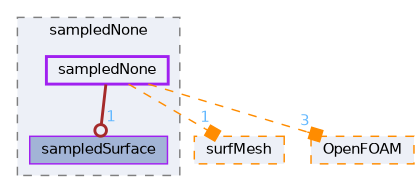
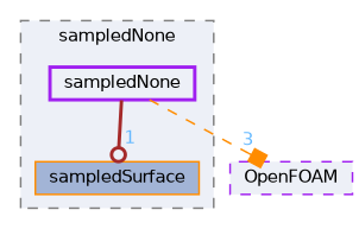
  digraph {
    compound=true
    node [color=purple fillcolor="#edf0f7" fontname=Helvetica fontsize=10 shape=box style="filled,dashed"]
    edge [arrowhead=box color=darkorange fontcolor=steelblue1 fontname=Helvetica fontsize=10 headlabel=1 labeldistance=1.5 labelfontname=Helvetica labelfontsize=10 style=dashed]
-   n1 [fillcolor="#a2b4d6" height=0.2 label=sampledSurface style=filled width=0.4]
+   n1 [color=darkorange fillcolor="#a2b4d6" height=0.2 label=sampledSurface style=filled width=0.4]
    n2 [height=0.2 label=sampledNone style="filled,bold" width=0.4]
-   n3 [color=darkorange height=0.2 label=surfMesh width=0.4]
-   n4 [color=darkorange height=0.2 label=OpenFOAM width=0.4]
+   n4 [height=0.2 label=OpenFOAM width=0.4]
    subgraph cluster_1 {
      bgcolor="#edf0f7"
      fontname=Helvetica
      fontsize=10
      label=sampledNone
      pencolor=grey50
      style="filled,dashed"
      n1
      n2
    }
    n2 -> n1 [arrowhead=odot color=brown style=bold]
-   n2 -> n3
    n2 -> n4 [headlabel=3]
  }
